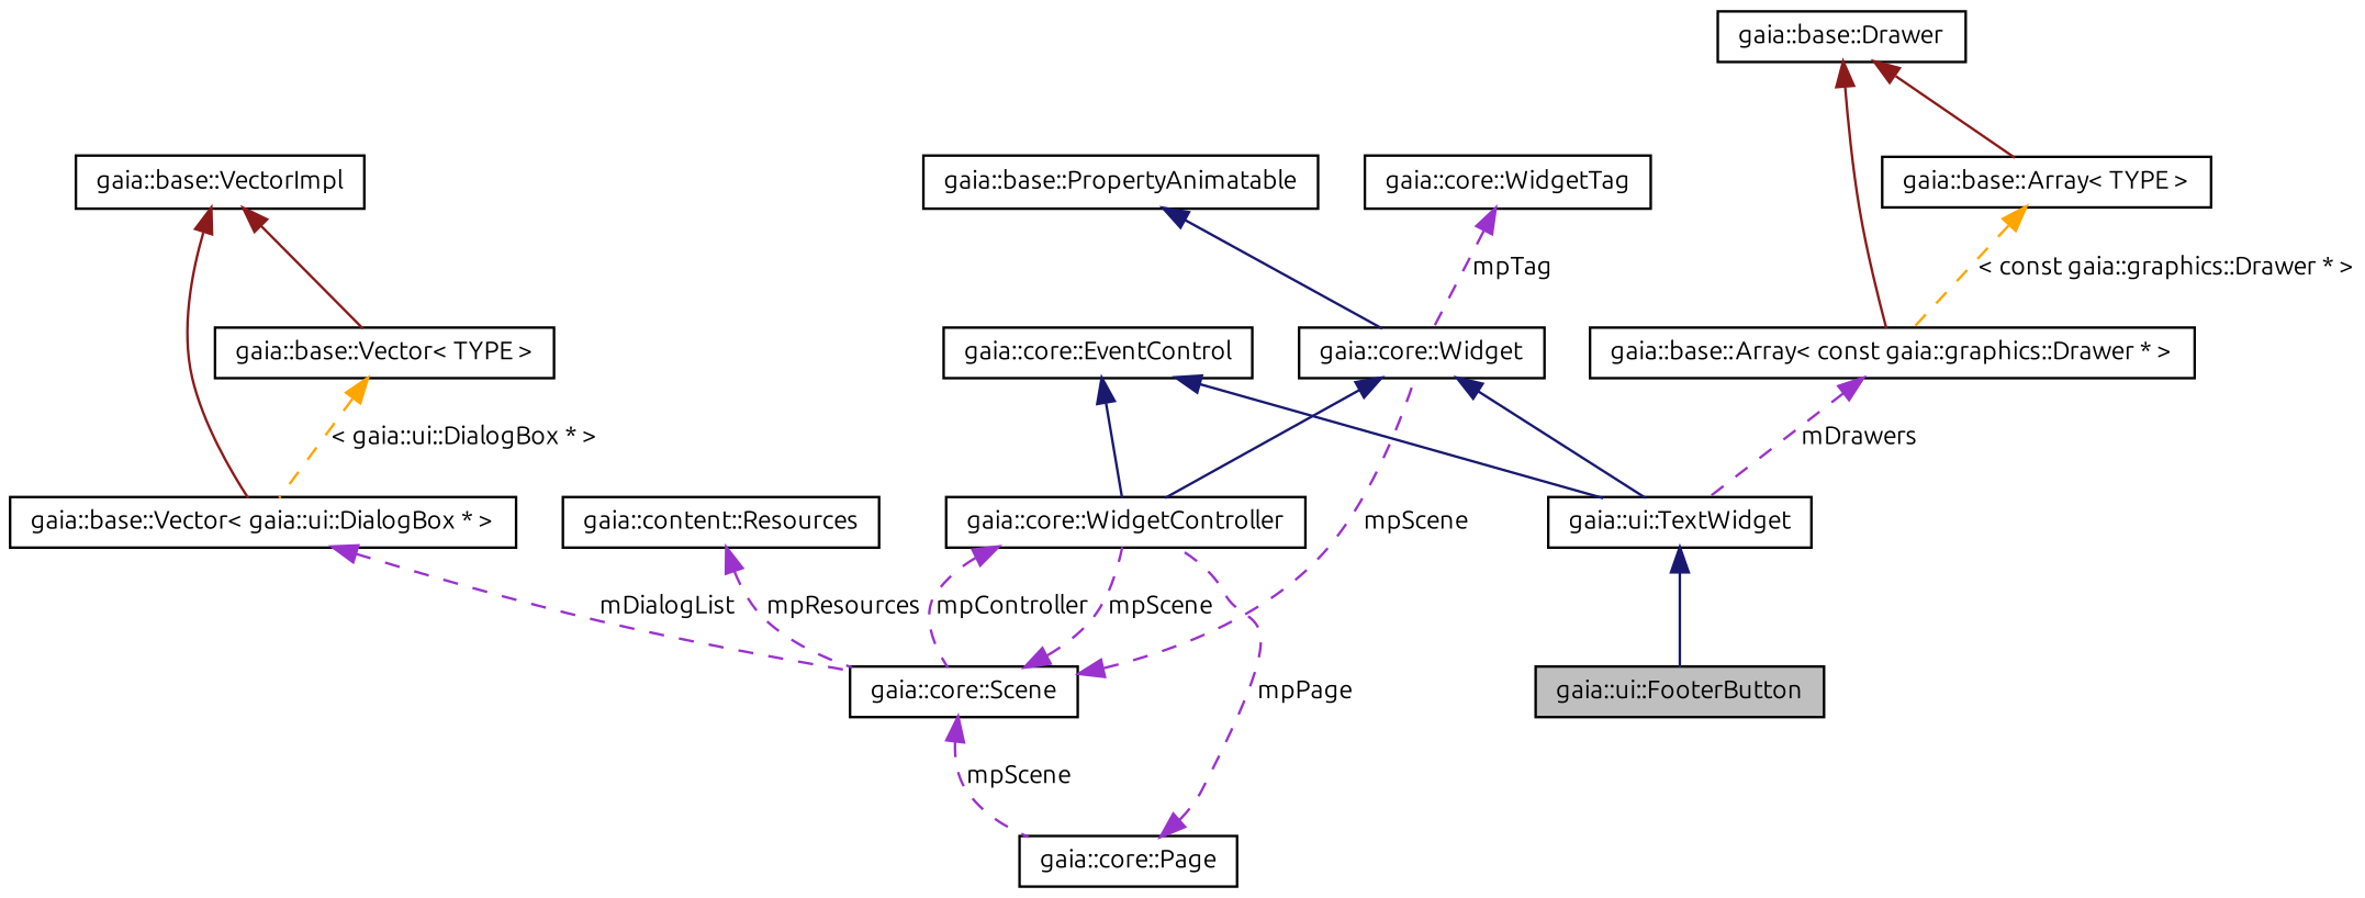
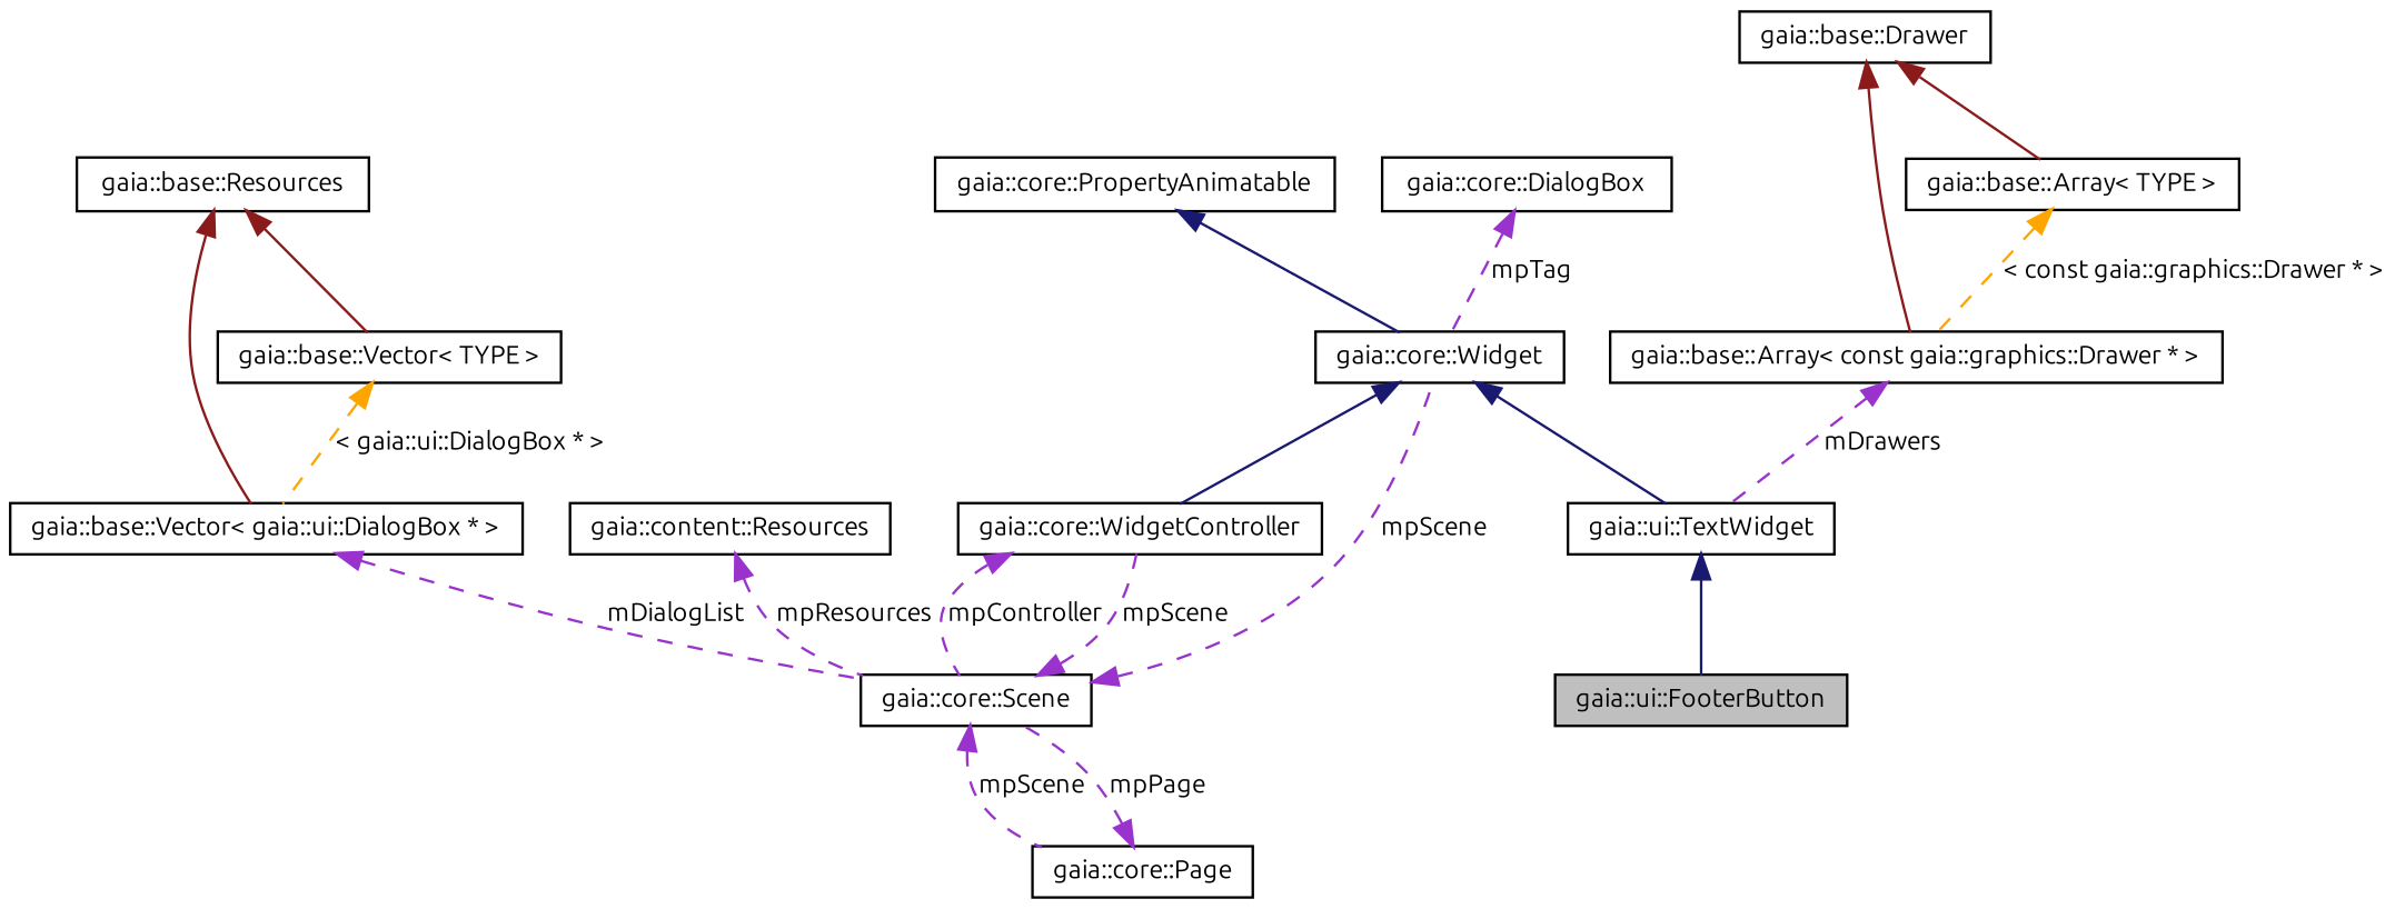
  digraph {
    fontname=Ubuntu
    rankdir=TB
    node [color=black fillcolor=white fontname=Ubuntu fontsize=10 shape=record style=filled]
    edge [color=darkorchid3 dir=back fontname=Ubuntu fontsize=10 labelfontname=Helvetica labelfontsize=10 style=dashed]
    n1 [fillcolor=grey75 fontcolor=black height=0.2 label="gaia::ui::FooterButton" width=0.4]
    n2 [height=0.2 label="gaia::ui::TextWidget" width=0.4]
    n3 [height=0.2 label="gaia::core::Widget" width=0.4]
    n4 [height=0.2 label="gaia::core::WidgetController" width=0.4]
    n5 [height=0.2 label="gaia::core::Scene" width=0.4]
-   n6 [height=0.2 label="gaia::base::PropertyAnimatable" width=0.4]
+   n6 [height=0.2 label="gaia::core::PropertyAnimatable" width=0.4]
    n7 [height=0.2 label="gaia::core::Page" width=0.4]
-   n8 [height=0.2 label="gaia::core::EventControl" width=0.4]
    n9 [height=0.2 label="gaia::content::Resources" width=0.4]
    n10 [height=0.2 label="gaia::base::Vector\< gaia::ui::DialogBox * \>" width=0.4]
-   n11 [height=0.2 label="gaia::base::VectorImpl" width=0.4]
+   n11 [height=0.2 label="gaia::base::Resources" width=0.4]
    n12 [height=0.2 label="gaia::base::Vector\< TYPE \>" width=0.4]
-   n13 [height=0.2 label="gaia::core::WidgetTag" width=0.4]
+   n13 [height=0.2 label="gaia::core::DialogBox" width=0.4]
    n14 [height=0.2 label="gaia::base::Array\< const gaia::graphics::Drawer * \>" width=0.4]
    n15 [height=0.2 label="gaia::base::Drawer" width=0.4]
    n16 [height=0.2 label="gaia::base::Array\< TYPE \>" width=0.4]
    n2 -> n1 [color=midnightblue style=solid]
    n3 -> n2 [color=midnightblue style=solid]
    n3 -> n4 [color=midnightblue style=solid]
    n4 -> n5 [label=mpController]
    n5 -> n3 [label=mpScene]
    n5 -> n4 [label=mpScene]
    n5 -> n7 [label=mpScene]
    n6 -> n3 [color=midnightblue style=solid]
-   n7 -> n4 [label=mpPage]
-   n8 -> n2 [color=midnightblue style=solid]
-   n8 -> n4 [color=midnightblue style=solid]
+   n7 -> n5 [label=mpPage]
    n9 -> n5 [label=mpResources]
    n10 -> n5 [label=mDialogList]
    n11 -> n10 [color=firebrick4 style=solid]
    n11 -> n12 [color=firebrick4 style=solid]
    n12 -> n10 [color=orange label="\< gaia::ui::DialogBox * \>"]
    n13 -> n3 [label=mpTag]
    n14 -> n2 [label=mDrawers]
    n15 -> n14 [color=firebrick4 style=solid]
    n15 -> n16 [color=firebrick4 style=solid]
    n16 -> n14 [color=orange label="\< const gaia::graphics::Drawer * \>"]
  }
